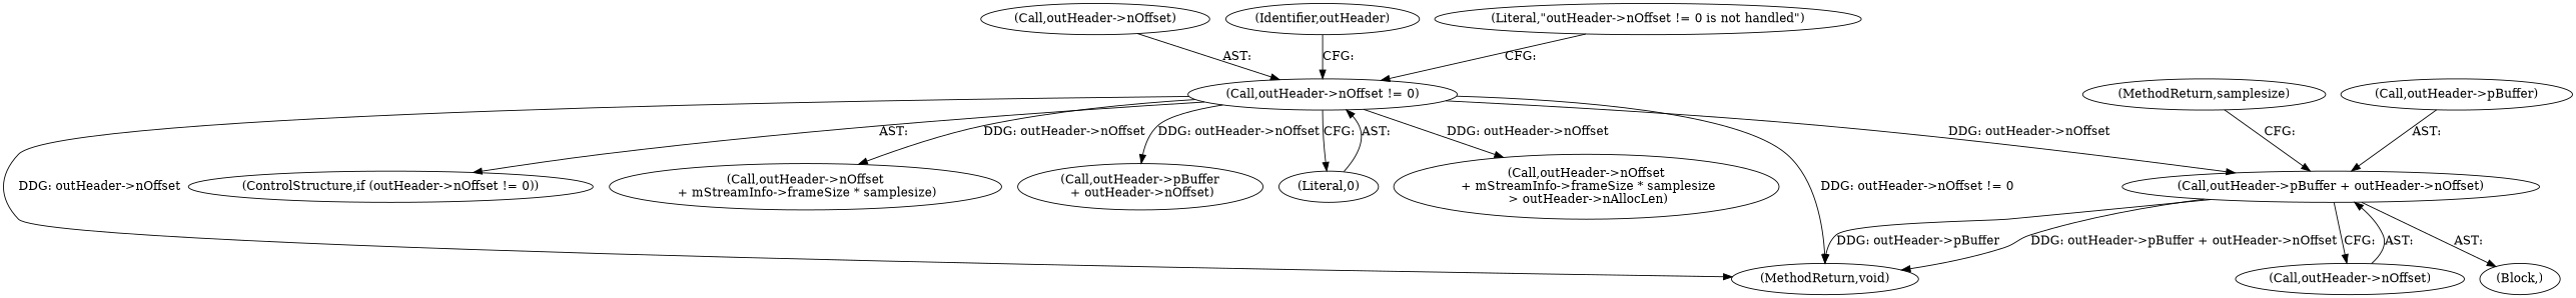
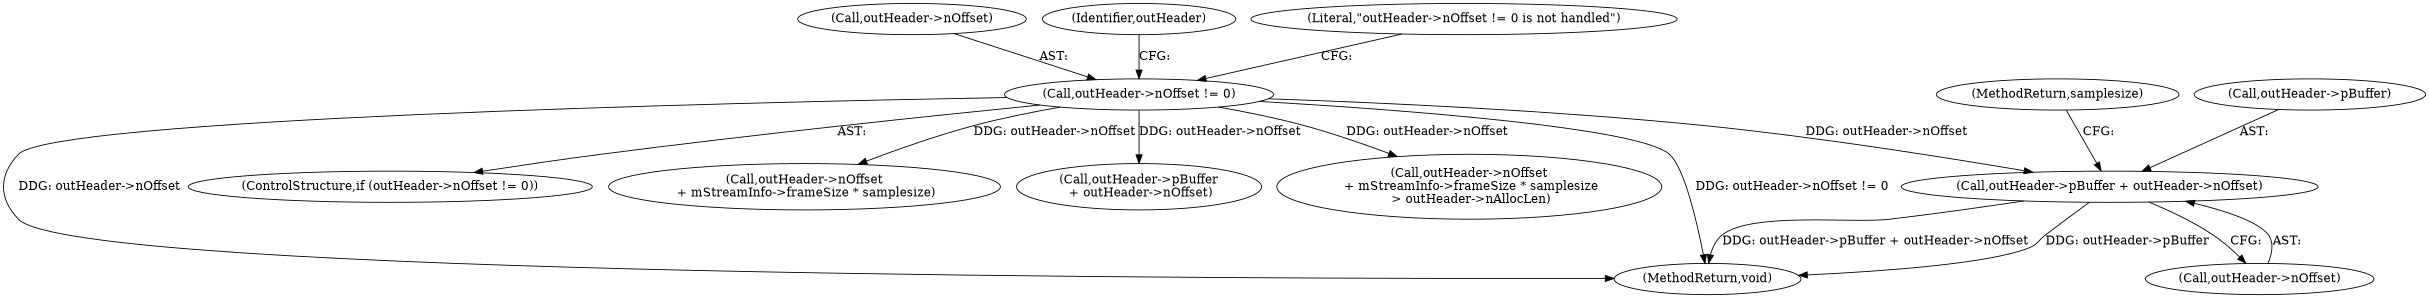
  digraph {
    n1 [label="(Call,outHeader->pBuffer + outHeader->nOffset)"]
-   n2 [label="(Block,)"]
    n3 [label="(MethodReturn,void)"]
    n4 [label="(Call,outHeader->nOffset)"]
    n5 [label="(Call,outHeader->nOffset != 0)"]
    n6 [label="(ControlStructure,if (outHeader->nOffset != 0))"]
    n7 [label="(Call,outHeader->nOffset\n + mStreamInfo->frameSize * samplesize)"]
    n8 [label="(Call,outHeader->pBuffer\n + outHeader->nOffset)"]
-   n9 [label="(Literal,0)"]
    n10 [label="(Call,outHeader->nOffset\n + mStreamInfo->frameSize * samplesize\n > outHeader->nAllocLen)"]
    n11 [label="(MethodReturn,samplesize)"]
    n12 [label="(Call,outHeader->nOffset)"]
    n13 [label="(Identifier,outHeader)"]
    n14 [label="(Call,outHeader->pBuffer)"]
    n15 [label="(Literal,\"outHeader->nOffset != 0 is not handled\")"]
-   n1 -> n2 [label="AST: "]
    n1 -> n3 [label="DDG: outHeader->pBuffer + outHeader->nOffset"]
    n1 -> n3 [label="DDG: outHeader->pBuffer"]
    n1 -> n4 [label="CFG: "]
    n4 -> n1 [label="AST: "]
    n5 -> n1 [label="DDG: outHeader->nOffset"]
    n5 -> n3 [label="DDG: outHeader->nOffset != 0"]
    n5 -> n3 [label="DDG: outHeader->nOffset"]
    n5 -> n6 [label="AST: "]
    n5 -> n7 [label="DDG: outHeader->nOffset"]
    n5 -> n8 [label="DDG: outHeader->nOffset"]
-   n5 -> n9 [label="CFG: "]
    n5 -> n10 [label="DDG: outHeader->nOffset"]
-   n9 -> n5 [label="AST: "]
    n11 -> n1 [label="CFG: "]
    n12 -> n5 [label="AST: "]
    n13 -> n5 [label="CFG: "]
    n14 -> n1 [label="AST: "]
    n15 -> n5 [label="CFG: "]
  }
